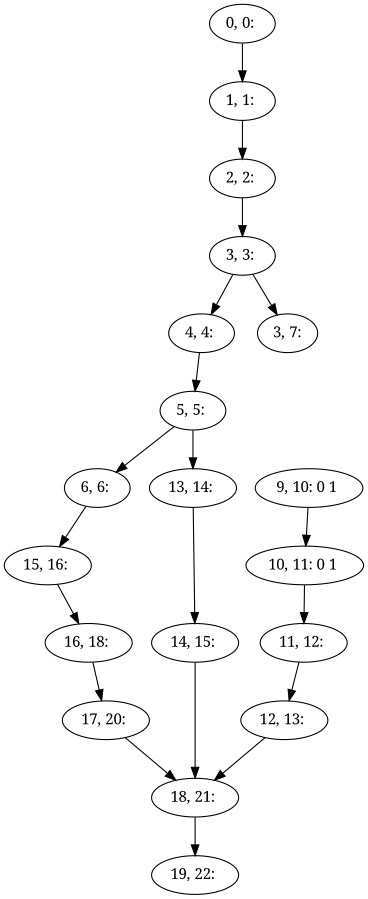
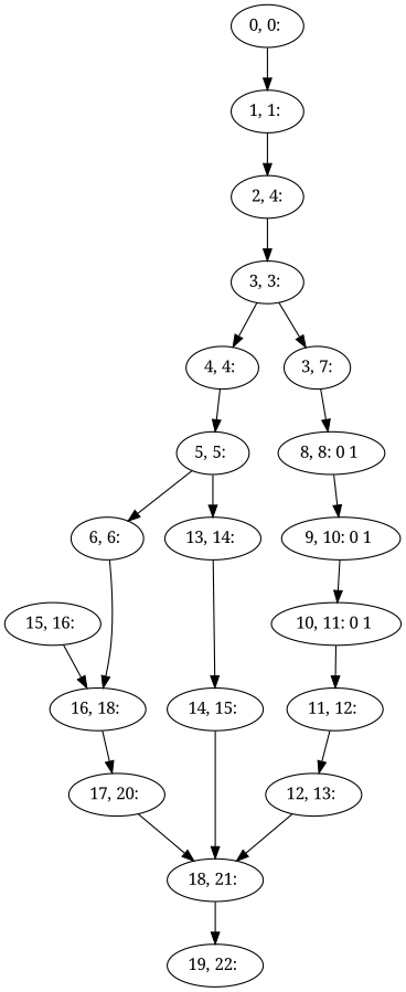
  digraph {
    fontname="Noto Serif"
    node [fontname="Noto Serif"]
    edge [fontname="Noto Serif"]
    n1 [label="0, 0: "]
    n2 [label="1, 1: "]
-   n3 [label="2, 2: "]
+   n3 [label="2, 4:"]
    n4 [label="3, 3: "]
    n5 [label="4, 4: "]
    n6 [label="3, 7:"]
    n7 [label="5, 5: "]
+   n8 [label="8, 8: 0 1 "]
    n9 [label="6, 6: "]
    n10 [label="13, 14: "]
    n11 [label="15, 16: "]
    n12 [label="14, 15: "]
    n13 [label="16, 18: "]
    n14 [label="9, 10: 0 1 "]
    n15 [label="10, 11: 0 1 "]
    n16 [label="11, 12: "]
    n17 [label="12, 13: "]
    n18 [label="18, 21: "]
    n19 [label="19, 22: "]
    n20 [label="17, 20: "]
    n1 -> n2
    n2 -> n3
    n3 -> n4
    n4 -> n5
    n4 -> n6
    n5 -> n7
+   n6 -> n8
    n7 -> n9
    n7 -> n10
-   n9 -> n11
+   n8 -> n14
+   n9 -> n13
    n10 -> n12
    n11 -> n13
    n12 -> n18
    n13 -> n20
    n14 -> n15
    n15 -> n16
    n16 -> n17
    n17 -> n18
    n18 -> n19
    n20 -> n18
  }
